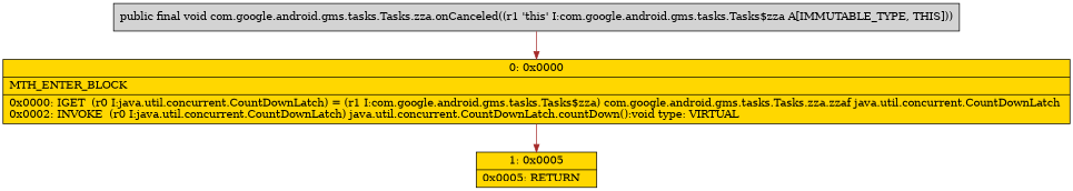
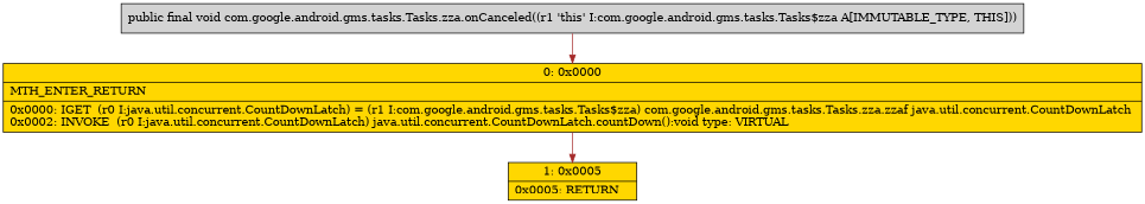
  digraph {
    node [shape=record style=filled fillcolor=gold]
    edge [color=brown]
-   n1 [label="{0\:\ 0x0000|MTH_ENTER_BLOCK\l|0x0000: IGET  (r0 I:java.util.concurrent.CountDownLatch) = (r1 I:com.google.android.gms.tasks.Tasks$zza) com.google.android.gms.tasks.Tasks.zza.zzaf java.util.concurrent.CountDownLatch \l0x0002: INVOKE  (r0 I:java.util.concurrent.CountDownLatch) java.util.concurrent.CountDownLatch.countDown():void type: VIRTUAL \l}"]
+   n1 [label="{0\:\ 0x0000|MTH_ENTER_RETURN\l|0x0000: IGET  (r0 I:java.util.concurrent.CountDownLatch) = (r1 I:com.google.android.gms.tasks.Tasks$zza) com.google.android.gms.tasks.Tasks.zza.zzaf java.util.concurrent.CountDownLatch \l0x0002: INVOKE  (r0 I:java.util.concurrent.CountDownLatch) java.util.concurrent.CountDownLatch.countDown():void type: VIRTUAL \l}"]
    n2 [label="{1\:\ 0x0005|0x0005: RETURN   \l}"]
    n3 [label="{public final void com.google.android.gms.tasks.Tasks.zza.onCanceled((r1 'this' I:com.google.android.gms.tasks.Tasks$zza A[IMMUTABLE_TYPE, THIS])) }" fillcolor=lightgrey]
    n1 -> n2
    n3 -> n1
  }
